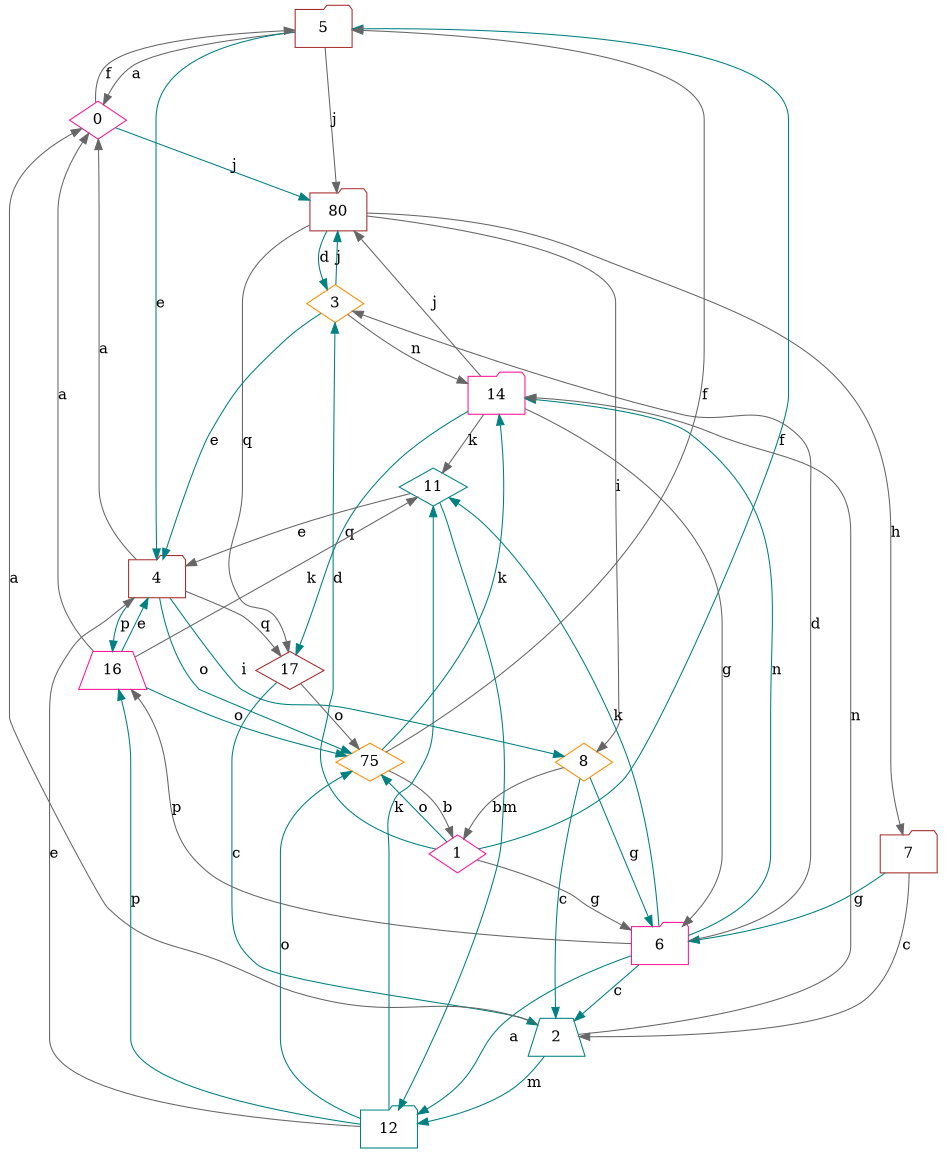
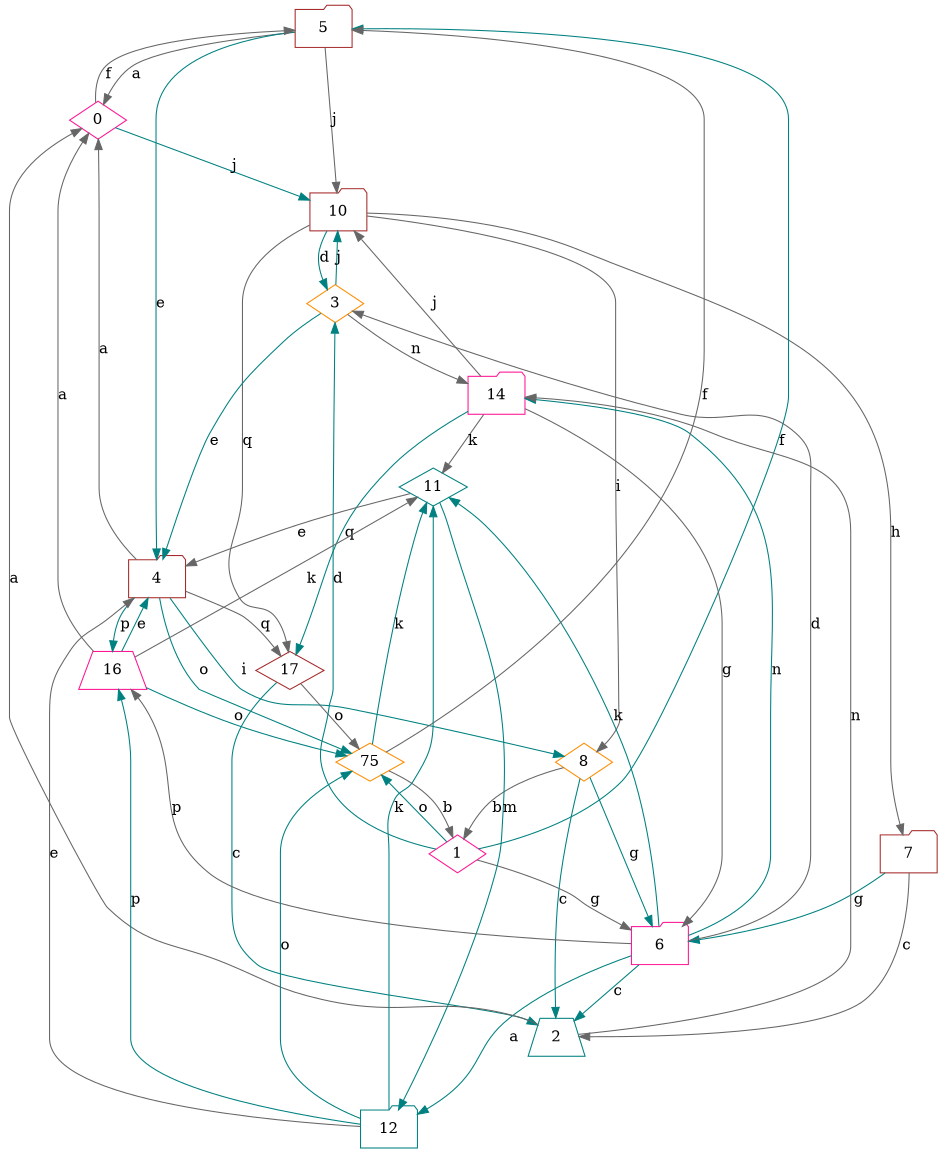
  strict digraph {
    node [color=brown shape=folder]
    edge [color=teal]
    5
    0 [color=deeppink shape=diamond]
-   10 [label=80]
+   10
    4
    3 [color=darkorange shape=diamond]
    8 [color=darkorange shape=diamond]
    17 [shape=diamond]
    7
    1 [color=deeppink shape=diamond]
    6 [color=deeppink]
    n11 [color=darkorange label=75 shape=diamond]
    14 [color=deeppink]
    2 [color=teal shape=trapezium]
    12 [color=teal]
    16 [color=deeppink shape=trapezium]
    11 [color=teal shape=diamond]
    5 -> 0 [color=gray40 label=a]
    5 -> 10 [color=gray40 label=j]
    5 -> 4 [label=e]
    0 -> 5 [color=gray40 label=f]
    0 -> 10 [label=j]
    10 -> 3 [label=d]
    10 -> 8 [color=gray40 label=i]
    10 -> 17 [color=gray40 label=q]
    10 -> 7 [color=gray40 label=h]
    4 -> 0 [color=gray40 label=a]
    4 -> 8 [label=i]
    4 -> 17 [color=gray40 label=q]
    4 -> n11 [label=o]
    4 -> 16 [label=p]
    3 -> 10 [label=j]
    3 -> 4 [label=e]
    3 -> 14 [color=gray40 label=n]
    8 -> 1 [color=gray40 label=b]
    8 -> 6 [label=g]
    8 -> 2 [label=c]
    17 -> n11 [color=gray40 label=o]
    17 -> 2 [label=c]
    7 -> 6 [label=g]
    7 -> 2 [color=gray40 label=c]
    1 -> 5 [label=f]
    1 -> 3 [label=d]
    1 -> 6 [color=gray40 label=g]
    1 -> n11 [label=o]
    6 -> 3 [color=gray40 label=d]
    6 -> 14 [label=n]
    6 -> 2 [label=c]
    6 -> 12 [label=a]
    6 -> 16 [color=gray40 label=p]
    6 -> 11 [label=k]
    n11 -> 5 [color=gray40 label=f]
    n11 -> 1 [color=gray40 label=b]
-   n11 -> 14 [label=k]
+   n11 -> 11 [label=k]
    14 -> 10 [color=gray40 label=j]
    14 -> 17 [label=q]
    14 -> 6 [color=gray40 label=g]
    14 -> 11 [color=gray40 label=k]
    2 -> 0 [color=gray40 label=a]
    2 -> 14 [color=gray40 label=n]
-   2 -> 12 [label=m]
    12 -> 4 [color=gray40 label=e]
    12 -> n11 [label=o]
    12 -> 16 [label=p]
    12 -> 11 [label=k]
    16 -> 0 [color=gray40 label=a]
    16 -> 4 [label=e]
    16 -> n11 [label=o]
    16 -> 11 [color=gray40 label=k]
    11 -> 4 [color=gray40 label=e]
    11 -> 12 [label=m]
  }
